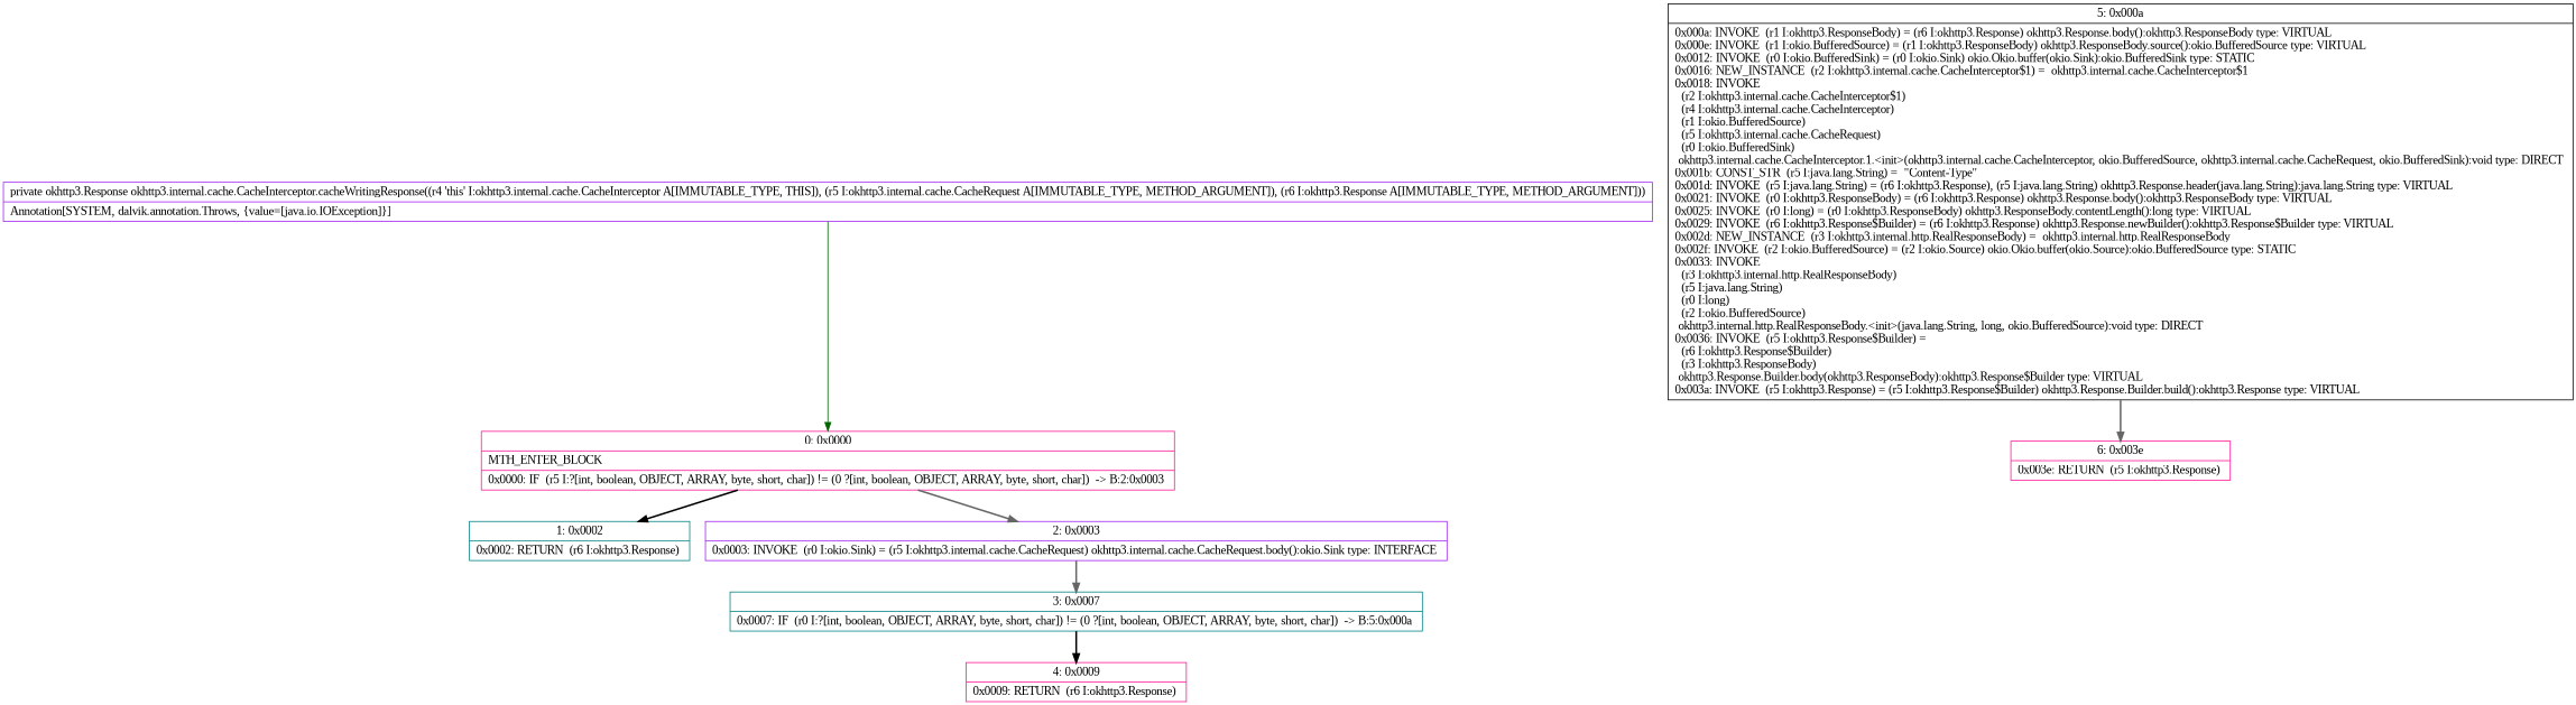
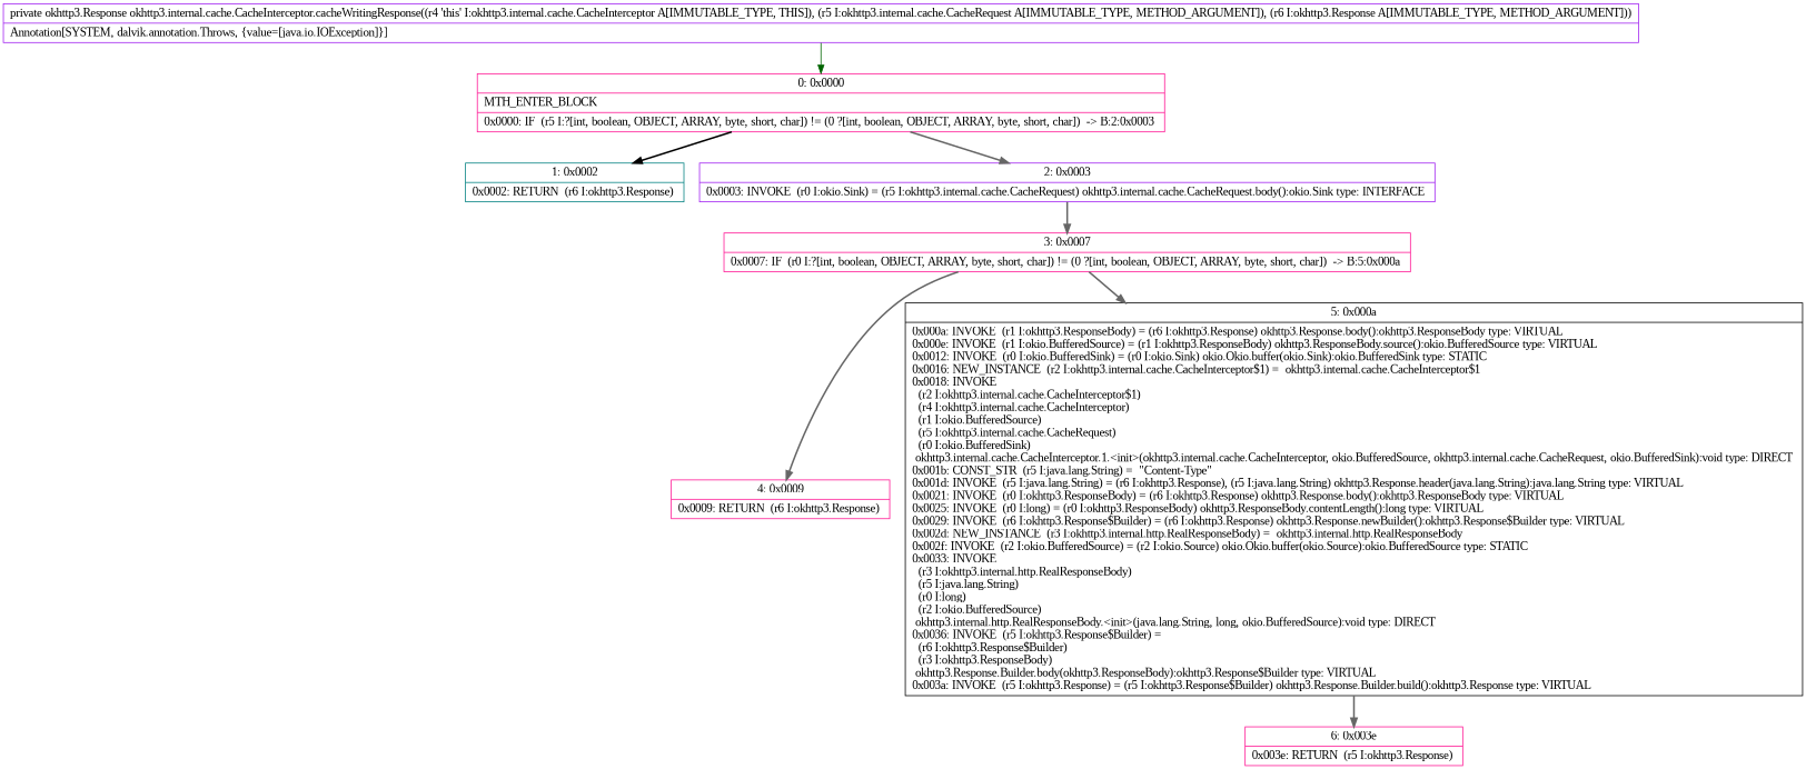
  digraph {
    fontname="Liberation Serif"
    node [color=deeppink fontname="Liberation Serif" shape=record]
    edge [color=gray40 fontname="Liberation Serif" style=bold]
    n1 [label="{0\:\ 0x0000|MTH_ENTER_BLOCK\l|0x0000: IF  (r5 I:?[int, boolean, OBJECT, ARRAY, byte, short, char]) != (0 ?[int, boolean, OBJECT, ARRAY, byte, short, char])  \-\> B:2:0x0003 \l}"]
    n2 [color=teal label="{1\:\ 0x0002|0x0002: RETURN  (r6 I:okhttp3.Response) \l}"]
    n3 [color=purple label="{2\:\ 0x0003|0x0003: INVOKE  (r0 I:okio.Sink) = (r5 I:okhttp3.internal.cache.CacheRequest) okhttp3.internal.cache.CacheRequest.body():okio.Sink type: INTERFACE \l}"]
-   n4 [color=teal label="{3\:\ 0x0007|0x0007: IF  (r0 I:?[int, boolean, OBJECT, ARRAY, byte, short, char]) != (0 ?[int, boolean, OBJECT, ARRAY, byte, short, char])  \-\> B:5:0x000a \l}"]
+   n4 [label="{3\:\ 0x0007|0x0007: IF  (r0 I:?[int, boolean, OBJECT, ARRAY, byte, short, char]) != (0 ?[int, boolean, OBJECT, ARRAY, byte, short, char])  \-\> B:5:0x000a \l}"]
    n5 [label="{4\:\ 0x0009|0x0009: RETURN  (r6 I:okhttp3.Response) \l}"]
    n6 [color=black label="{5\:\ 0x000a|0x000a: INVOKE  (r1 I:okhttp3.ResponseBody) = (r6 I:okhttp3.Response) okhttp3.Response.body():okhttp3.ResponseBody type: VIRTUAL \l0x000e: INVOKE  (r1 I:okio.BufferedSource) = (r1 I:okhttp3.ResponseBody) okhttp3.ResponseBody.source():okio.BufferedSource type: VIRTUAL \l0x0012: INVOKE  (r0 I:okio.BufferedSink) = (r0 I:okio.Sink) okio.Okio.buffer(okio.Sink):okio.BufferedSink type: STATIC \l0x0016: NEW_INSTANCE  (r2 I:okhttp3.internal.cache.CacheInterceptor$1) =  okhttp3.internal.cache.CacheInterceptor$1 \l0x0018: INVOKE  \l  (r2 I:okhttp3.internal.cache.CacheInterceptor$1)\l  (r4 I:okhttp3.internal.cache.CacheInterceptor)\l  (r1 I:okio.BufferedSource)\l  (r5 I:okhttp3.internal.cache.CacheRequest)\l  (r0 I:okio.BufferedSink)\l okhttp3.internal.cache.CacheInterceptor.1.\<init\>(okhttp3.internal.cache.CacheInterceptor, okio.BufferedSource, okhttp3.internal.cache.CacheRequest, okio.BufferedSink):void type: DIRECT \l0x001b: CONST_STR  (r5 I:java.lang.String) =  \"Content\-Type\" \l0x001d: INVOKE  (r5 I:java.lang.String) = (r6 I:okhttp3.Response), (r5 I:java.lang.String) okhttp3.Response.header(java.lang.String):java.lang.String type: VIRTUAL \l0x0021: INVOKE  (r0 I:okhttp3.ResponseBody) = (r6 I:okhttp3.Response) okhttp3.Response.body():okhttp3.ResponseBody type: VIRTUAL \l0x0025: INVOKE  (r0 I:long) = (r0 I:okhttp3.ResponseBody) okhttp3.ResponseBody.contentLength():long type: VIRTUAL \l0x0029: INVOKE  (r6 I:okhttp3.Response$Builder) = (r6 I:okhttp3.Response) okhttp3.Response.newBuilder():okhttp3.Response$Builder type: VIRTUAL \l0x002d: NEW_INSTANCE  (r3 I:okhttp3.internal.http.RealResponseBody) =  okhttp3.internal.http.RealResponseBody \l0x002f: INVOKE  (r2 I:okio.BufferedSource) = (r2 I:okio.Source) okio.Okio.buffer(okio.Source):okio.BufferedSource type: STATIC \l0x0033: INVOKE  \l  (r3 I:okhttp3.internal.http.RealResponseBody)\l  (r5 I:java.lang.String)\l  (r0 I:long)\l  (r2 I:okio.BufferedSource)\l okhttp3.internal.http.RealResponseBody.\<init\>(java.lang.String, long, okio.BufferedSource):void type: DIRECT \l0x0036: INVOKE  (r5 I:okhttp3.Response$Builder) = \l  (r6 I:okhttp3.Response$Builder)\l  (r3 I:okhttp3.ResponseBody)\l okhttp3.Response.Builder.body(okhttp3.ResponseBody):okhttp3.Response$Builder type: VIRTUAL \l0x003a: INVOKE  (r5 I:okhttp3.Response) = (r5 I:okhttp3.Response$Builder) okhttp3.Response.Builder.build():okhttp3.Response type: VIRTUAL \l}"]
    n7 [label="{6\:\ 0x003e|0x003e: RETURN  (r5 I:okhttp3.Response) \l}"]
    n8 [color=purple label="{private okhttp3.Response okhttp3.internal.cache.CacheInterceptor.cacheWritingResponse((r4 'this' I:okhttp3.internal.cache.CacheInterceptor A[IMMUTABLE_TYPE, THIS]), (r5 I:okhttp3.internal.cache.CacheRequest A[IMMUTABLE_TYPE, METHOD_ARGUMENT]), (r6 I:okhttp3.Response A[IMMUTABLE_TYPE, METHOD_ARGUMENT]))  | Annotation[SYSTEM, dalvik.annotation.Throws, \{value=[java.io.IOException]\}]\l}"]
    n1 -> n2 [color=black]
    n1 -> n3
    n3 -> n4
-   n4 -> n5 [color=black]
+   n4 -> n5
+   n4 -> n6
    n6 -> n7
    n8 -> n1 [color=darkgreen style=solid]
  }
